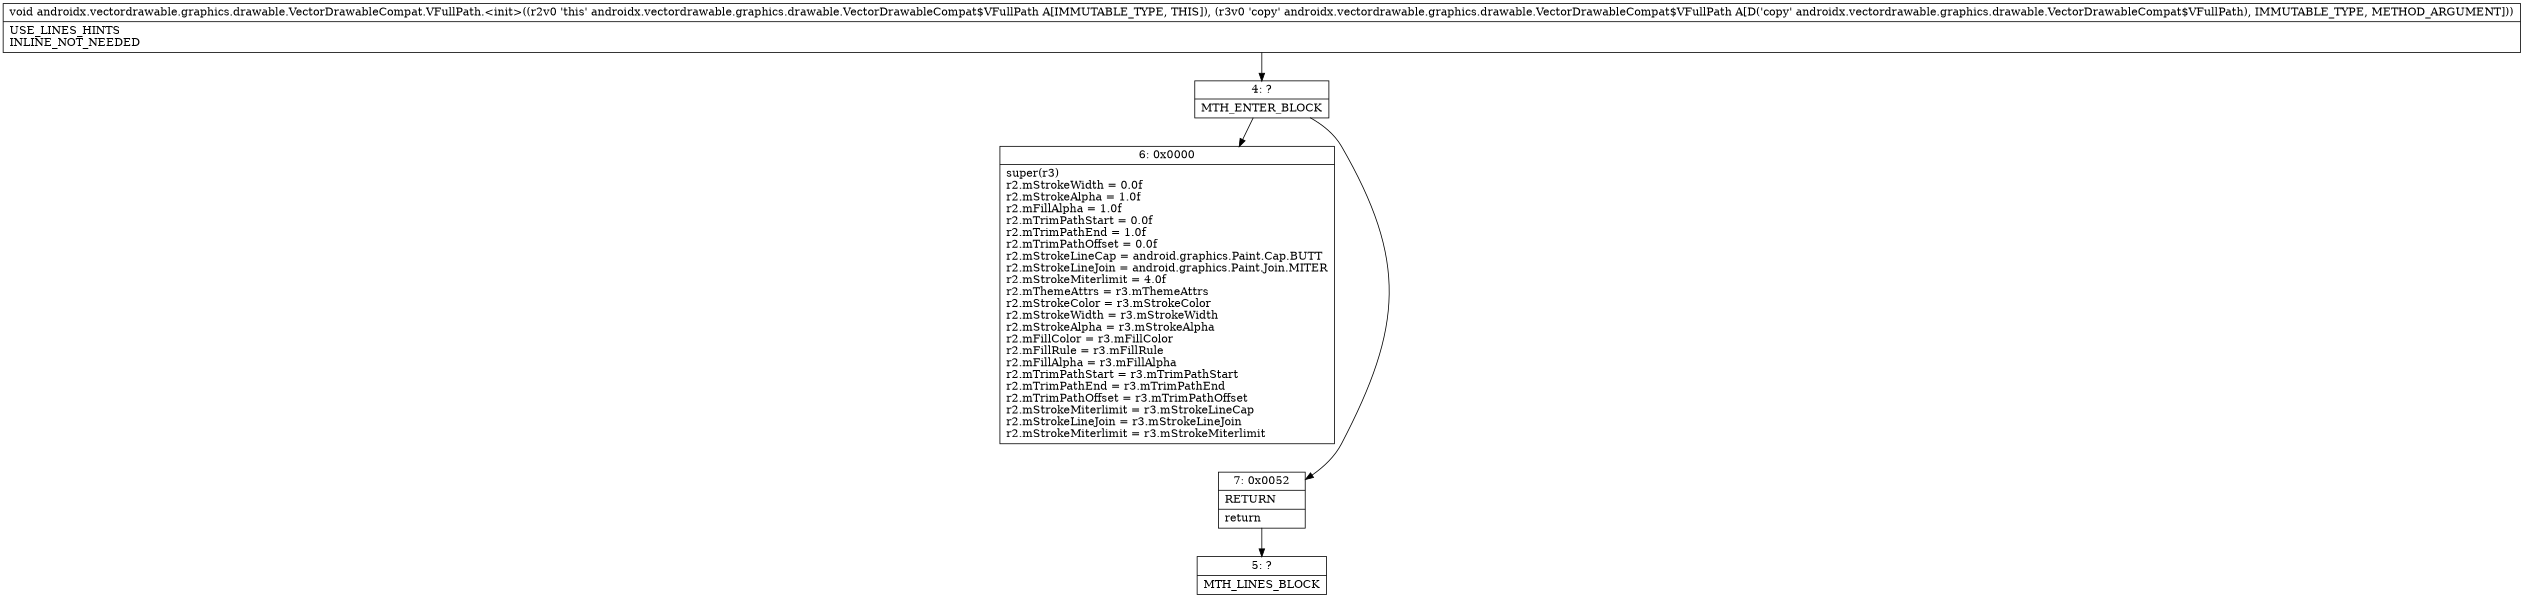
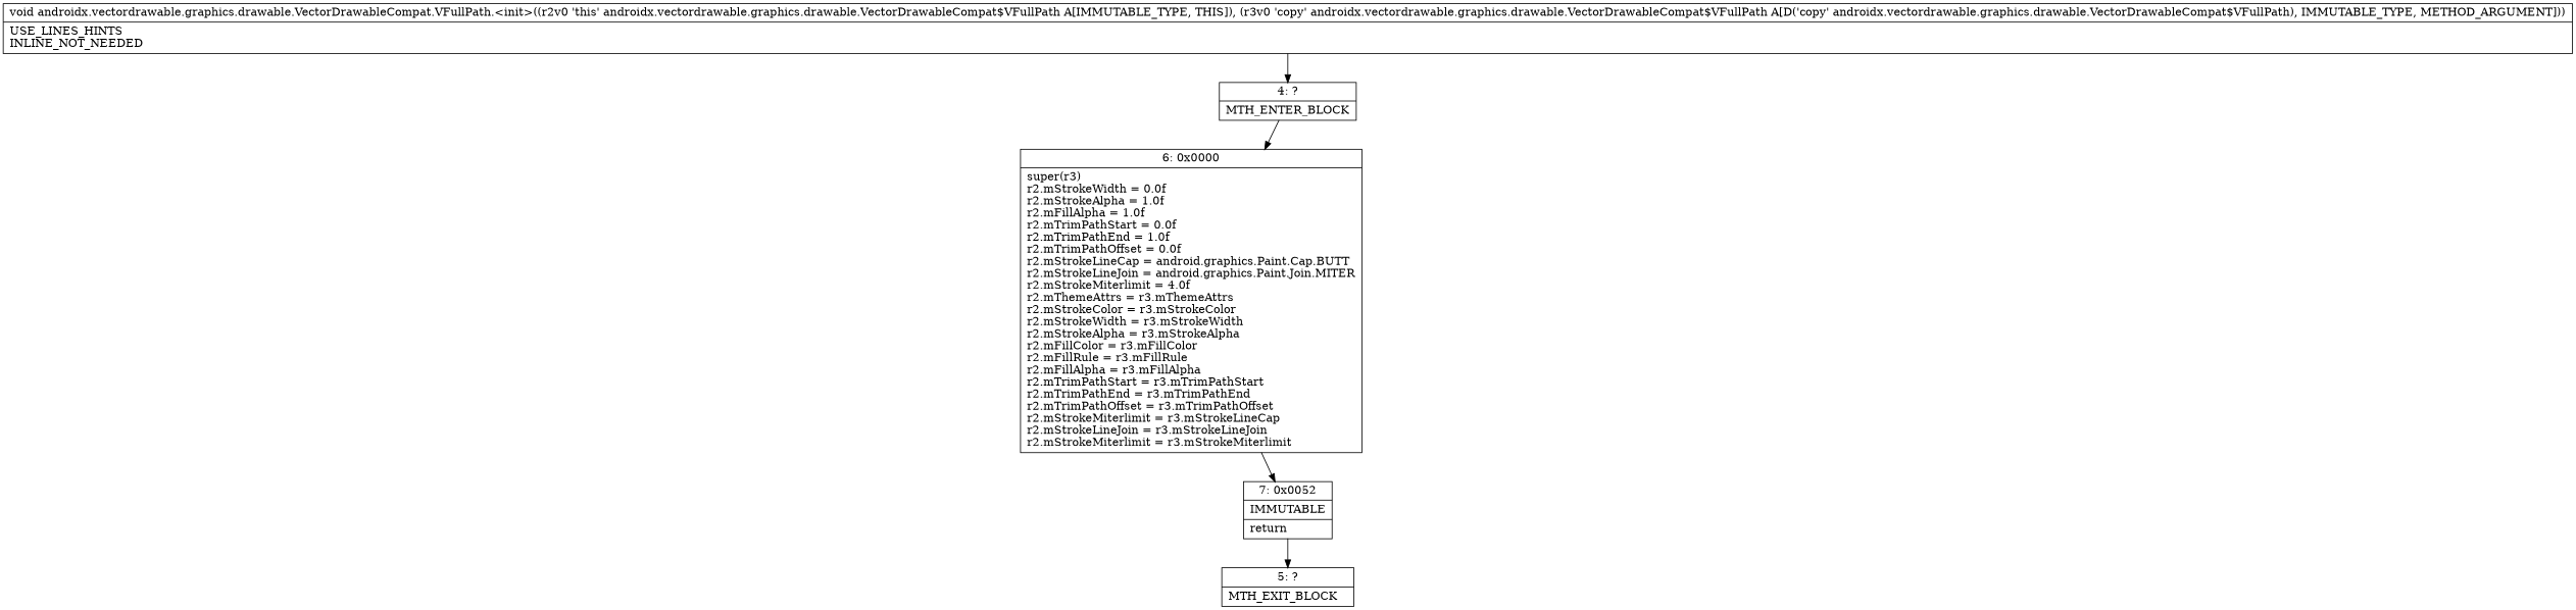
  digraph {
    node [shape=record]
    n1 [label="{4\:\ ?|MTH_ENTER_BLOCK\l}"]
    n2 [label="{6\:\ 0x0000|super(r3)\lr2.mStrokeWidth = 0.0f\lr2.mStrokeAlpha = 1.0f\lr2.mFillAlpha = 1.0f\lr2.mTrimPathStart = 0.0f\lr2.mTrimPathEnd = 1.0f\lr2.mTrimPathOffset = 0.0f\lr2.mStrokeLineCap = android.graphics.Paint.Cap.BUTT\lr2.mStrokeLineJoin = android.graphics.Paint.Join.MITER\lr2.mStrokeMiterlimit = 4.0f\lr2.mThemeAttrs = r3.mThemeAttrs\lr2.mStrokeColor = r3.mStrokeColor\lr2.mStrokeWidth = r3.mStrokeWidth\lr2.mStrokeAlpha = r3.mStrokeAlpha\lr2.mFillColor = r3.mFillColor\lr2.mFillRule = r3.mFillRule\lr2.mFillAlpha = r3.mFillAlpha\lr2.mTrimPathStart = r3.mTrimPathStart\lr2.mTrimPathEnd = r3.mTrimPathEnd\lr2.mTrimPathOffset = r3.mTrimPathOffset\lr2.mStrokeMiterlimit = r3.mStrokeLineCap\lr2.mStrokeLineJoin = r3.mStrokeLineJoin\lr2.mStrokeMiterlimit = r3.mStrokeMiterlimit\l}"]
-   n3 [label="{7\:\ 0x0052|RETURN\l|return\l}"]
-   n4 [label="{5\:\ ?|MTH_LINES_BLOCK\l}"]
+   n3 [label="{7\:\ 0x0052|IMMUTABLE\l|return\l}"]
+   n4 [label="{5\:\ ?|MTH_EXIT_BLOCK\l}"]
    n5 [label="{void androidx.vectordrawable.graphics.drawable.VectorDrawableCompat.VFullPath.\<init\>((r2v0 'this' androidx.vectordrawable.graphics.drawable.VectorDrawableCompat$VFullPath A[IMMUTABLE_TYPE, THIS]), (r3v0 'copy' androidx.vectordrawable.graphics.drawable.VectorDrawableCompat$VFullPath A[D('copy' androidx.vectordrawable.graphics.drawable.VectorDrawableCompat$VFullPath), IMMUTABLE_TYPE, METHOD_ARGUMENT]))  | USE_LINES_HINTS\lINLINE_NOT_NEEDED\l}"]
    n1 -> n2
-   n1 -> n3
+   n2 -> n3
    n3 -> n4
    n5 -> n1
  }
